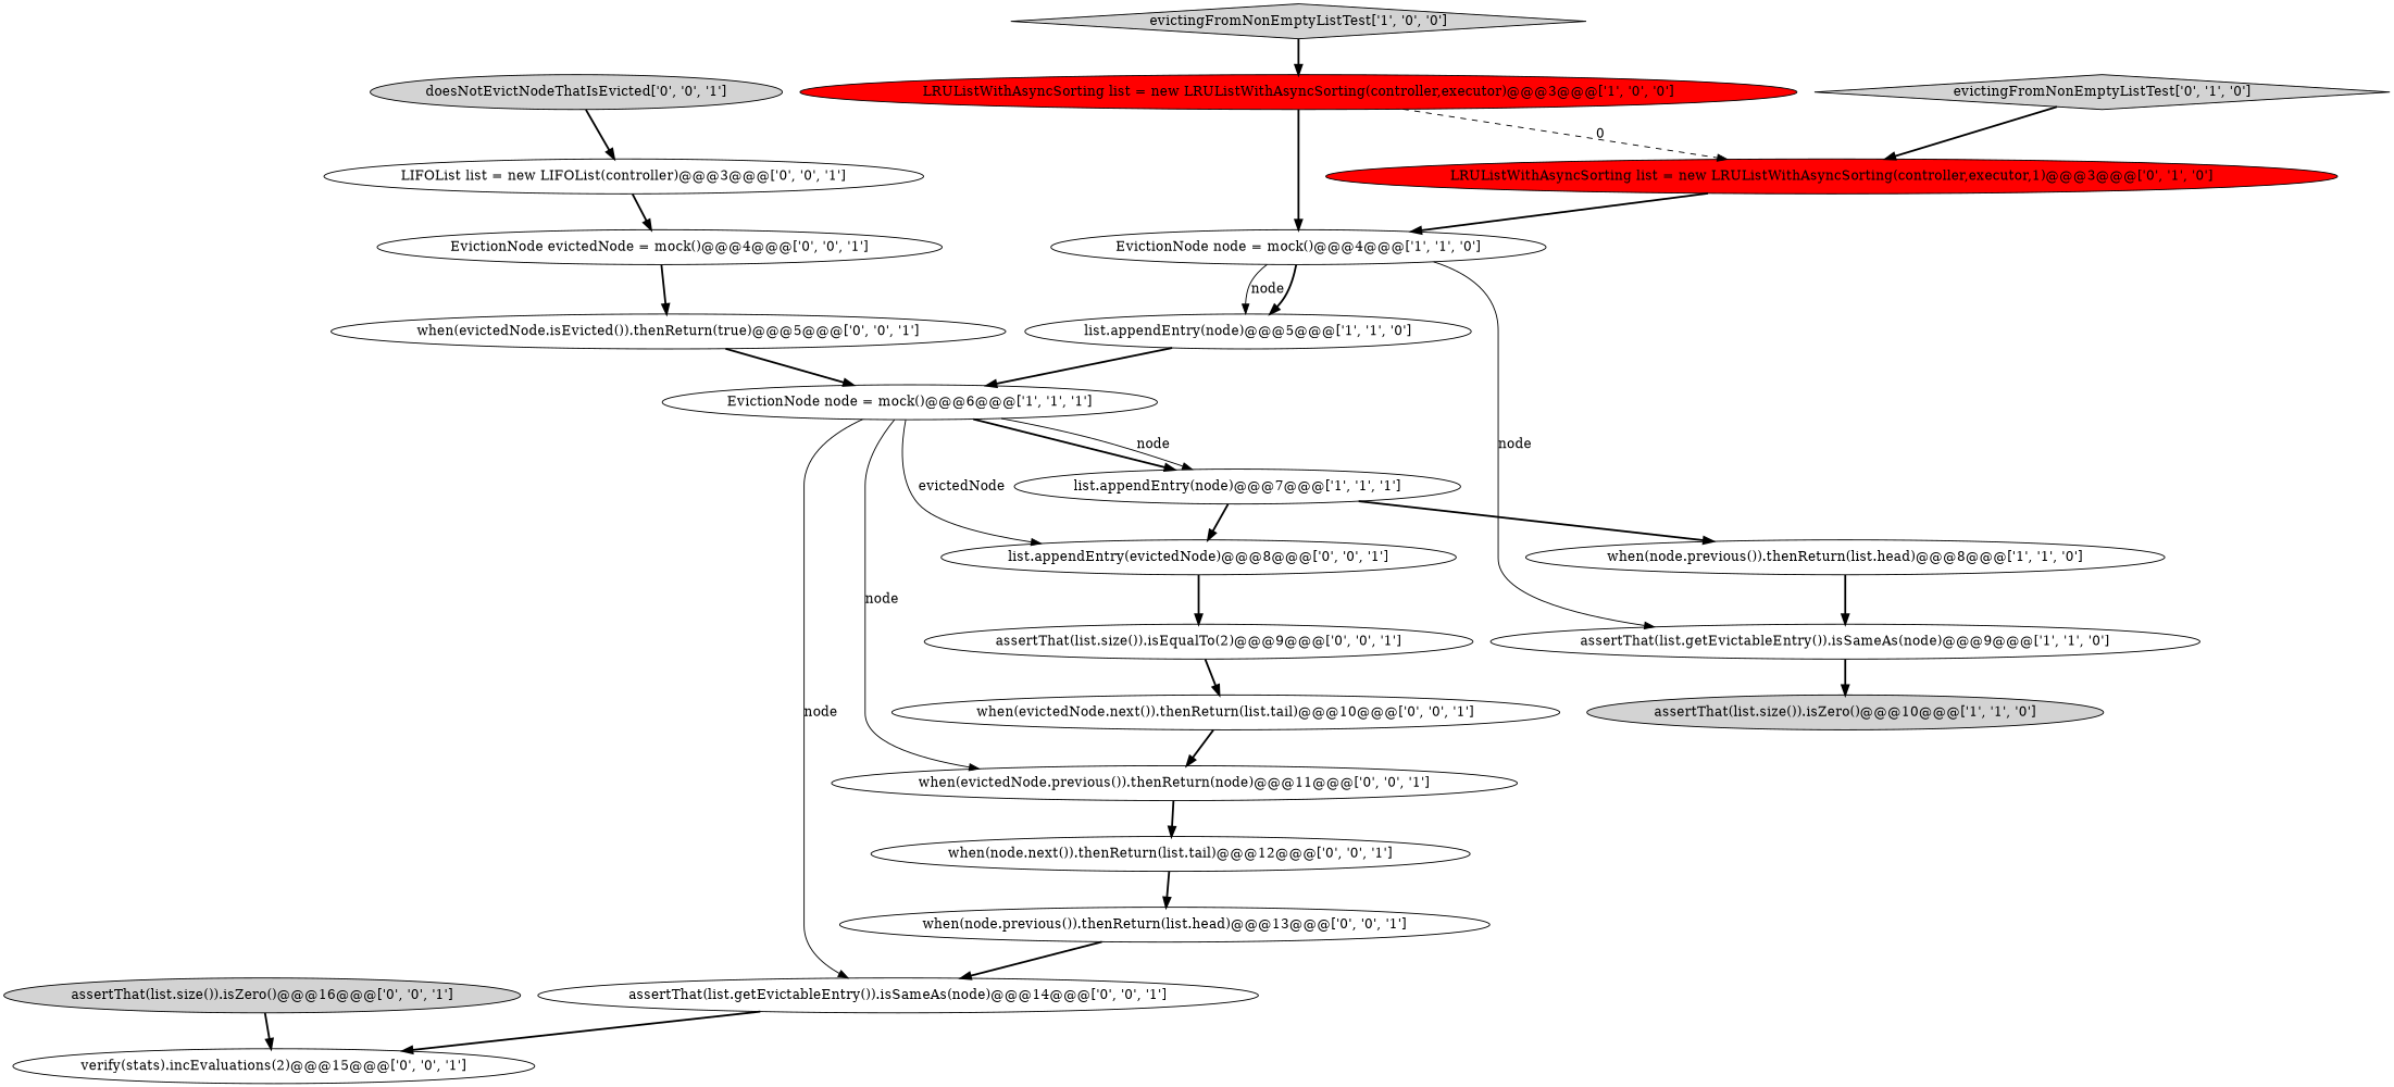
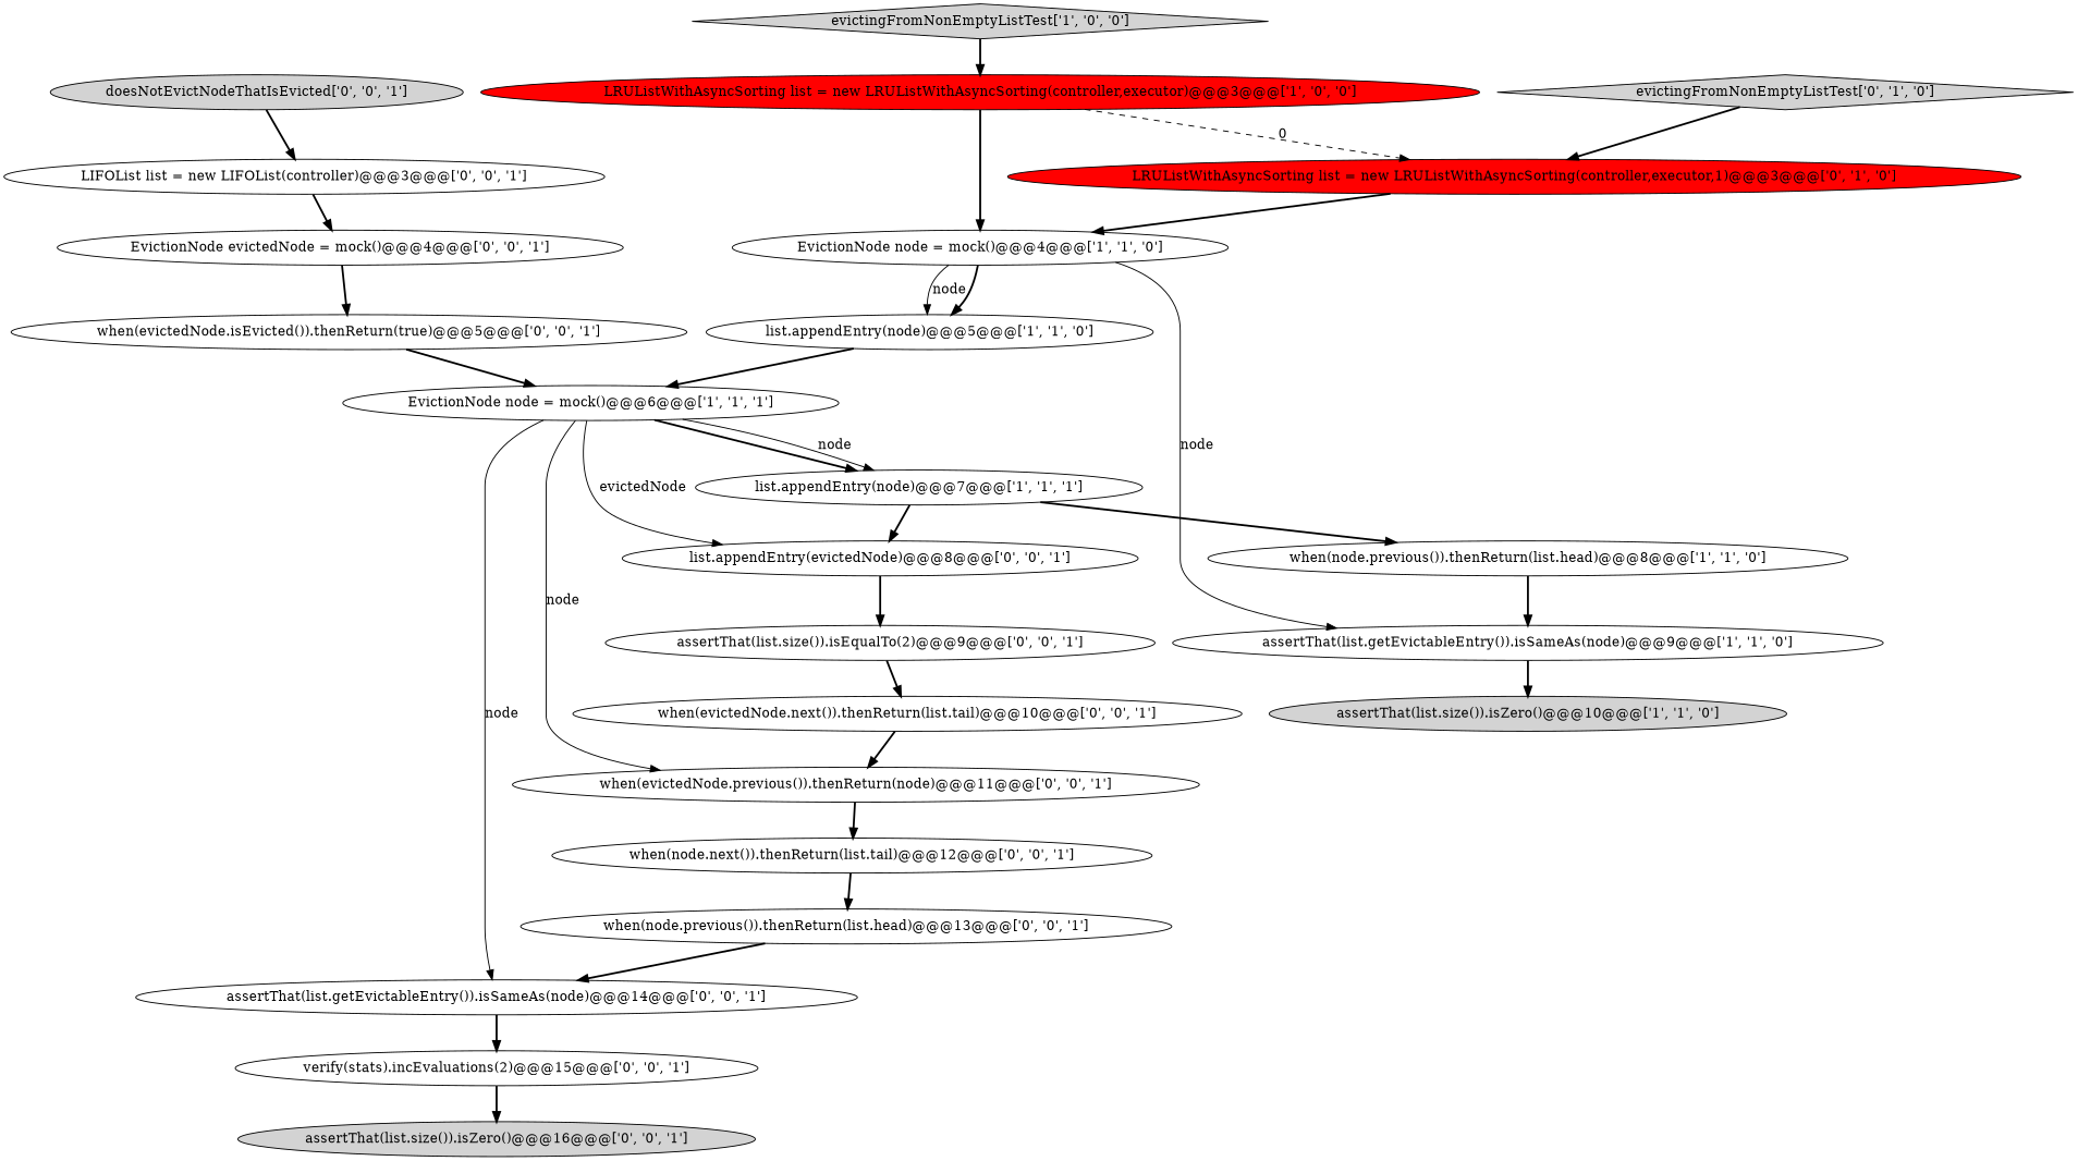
  digraph {
    fontname="DejaVu Serif"
    node [fillcolor=white fontname="DejaVu Serif" shape=ellipse style=filled]
    edge [fontname="DejaVu Serif" style=bold]
    n1 [fillcolor=lightgray label="assertThat(list.size()).isZero()@@@16@@@['0', '0', '1']"]
    n2 [fillcolor=lightgray label="doesNotEvictNodeThatIsEvicted['0', '0', '1']"]
    n3 [label="LIFOList list = new LIFOList(controller)@@@3@@@['0', '0', '1']"]
    n4 [label="EvictionNode evictedNode = mock()@@@4@@@['0', '0', '1']"]
    n5 [label="when(evictedNode.isEvicted()).thenReturn(true)@@@5@@@['0', '0', '1']"]
    n6 [label="EvictionNode node = mock()@@@6@@@['1', '1', '1']"]
    n7 [label="list.appendEntry(evictedNode)@@@8@@@['0', '0', '1']"]
    n8 [label="assertThat(list.getEvictableEntry()).isSameAs(node)@@@14@@@['0', '0', '1']"]
    n9 [label="list.appendEntry(node)@@@7@@@['1', '1', '1']"]
    n10 [label="when(evictedNode.previous()).thenReturn(node)@@@11@@@['0', '0', '1']"]
    n11 [fillcolor=red label="LRUListWithAsyncSorting list = new LRUListWithAsyncSorting(controller,executor)@@@3@@@['1', '0', '0']"]
    n12 [label="EvictionNode node = mock()@@@4@@@['1', '1', '0']"]
    n13 [fillcolor=red label="LRUListWithAsyncSorting list = new LRUListWithAsyncSorting(controller,executor,1)@@@3@@@['0', '1', '0']"]
    n14 [label="assertThat(list.getEvictableEntry()).isSameAs(node)@@@9@@@['1', '1', '0']"]
    n15 [label="list.appendEntry(node)@@@5@@@['1', '1', '0']"]
    n16 [label="assertThat(list.size()).isEqualTo(2)@@@9@@@['0', '0', '1']"]
    n17 [label="when(evictedNode.next()).thenReturn(list.tail)@@@10@@@['0', '0', '1']"]
    n18 [label="when(node.next()).thenReturn(list.tail)@@@12@@@['0', '0', '1']"]
    n19 [label="when(node.previous()).thenReturn(list.head)@@@13@@@['0', '0', '1']"]
    n20 [fillcolor=lightgray label="assertThat(list.size()).isZero()@@@10@@@['1', '1', '0']"]
    n21 [label="verify(stats).incEvaluations(2)@@@15@@@['0', '0', '1']"]
    n22 [fillcolor=lightgray label="evictingFromNonEmptyListTest['0', '1', '0']" shape=diamond]
    n23 [label="when(node.previous()).thenReturn(list.head)@@@8@@@['1', '1', '0']"]
    n24 [fillcolor=lightgray label="evictingFromNonEmptyListTest['1', '0', '0']" shape=diamond]
    n2 -> n3
    n3 -> n4
    n4 -> n5
    n5 -> n6
    n6 -> n7 [label=evictedNode style=solid]
    n6 -> n8 [label="node" style=solid]
    n6 -> n9
    n6 -> n9 [label="node" style=solid]
    n6 -> n10 [label="node" style=solid]
    n7 -> n16
    n8 -> n21
    n9 -> n7
    n9 -> n23
    n10 -> n18
    n11 -> n12
    n11 -> n13 [label=0 style=dashed]
    n12 -> n14 [label="node" style=solid]
    n12 -> n15 [label="node" style=solid]
    n12 -> n15
    n13 -> n12
    n14 -> n20
    n15 -> n6
    n16 -> n17
    n17 -> n10
    n18 -> n19
    n19 -> n8
-   n1 -> n21
+   n21 -> n1
    n22 -> n13
    n23 -> n14
    n24 -> n11
  }
